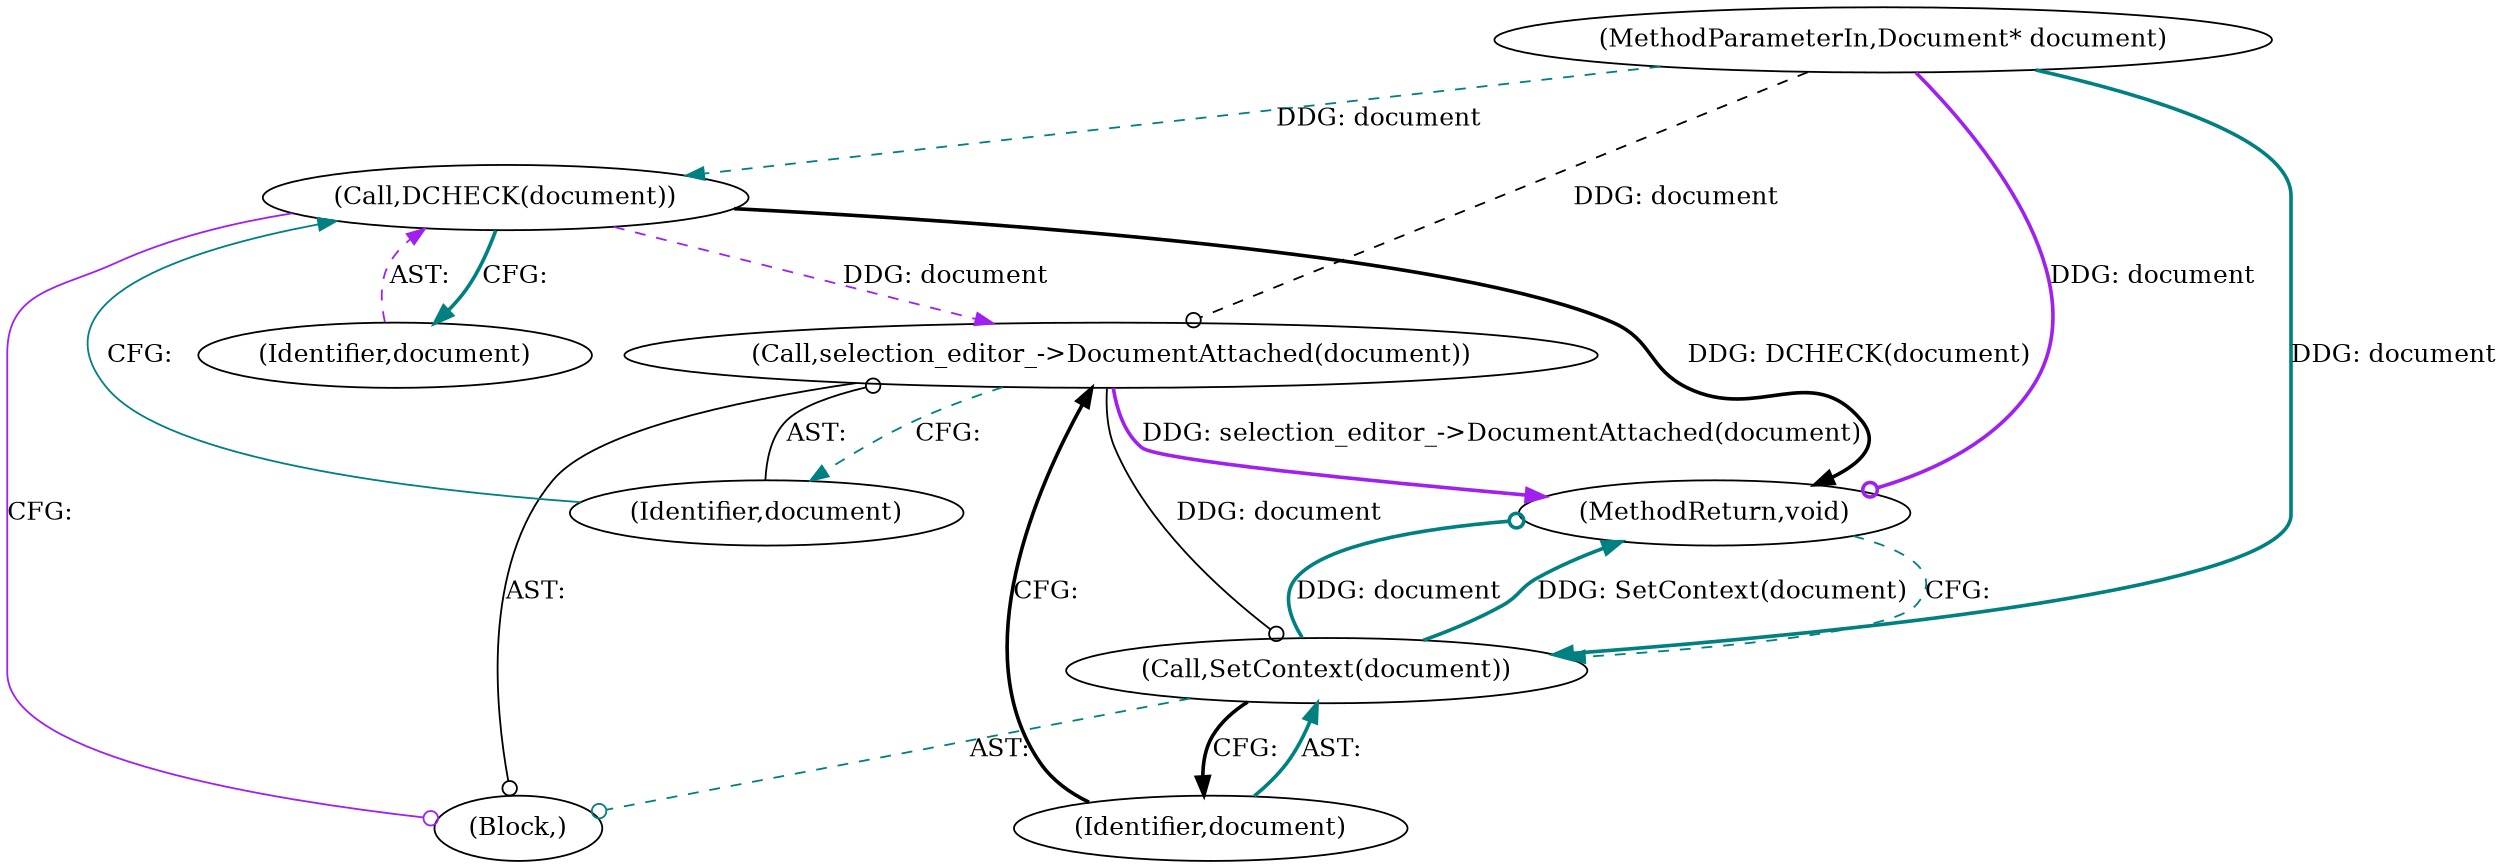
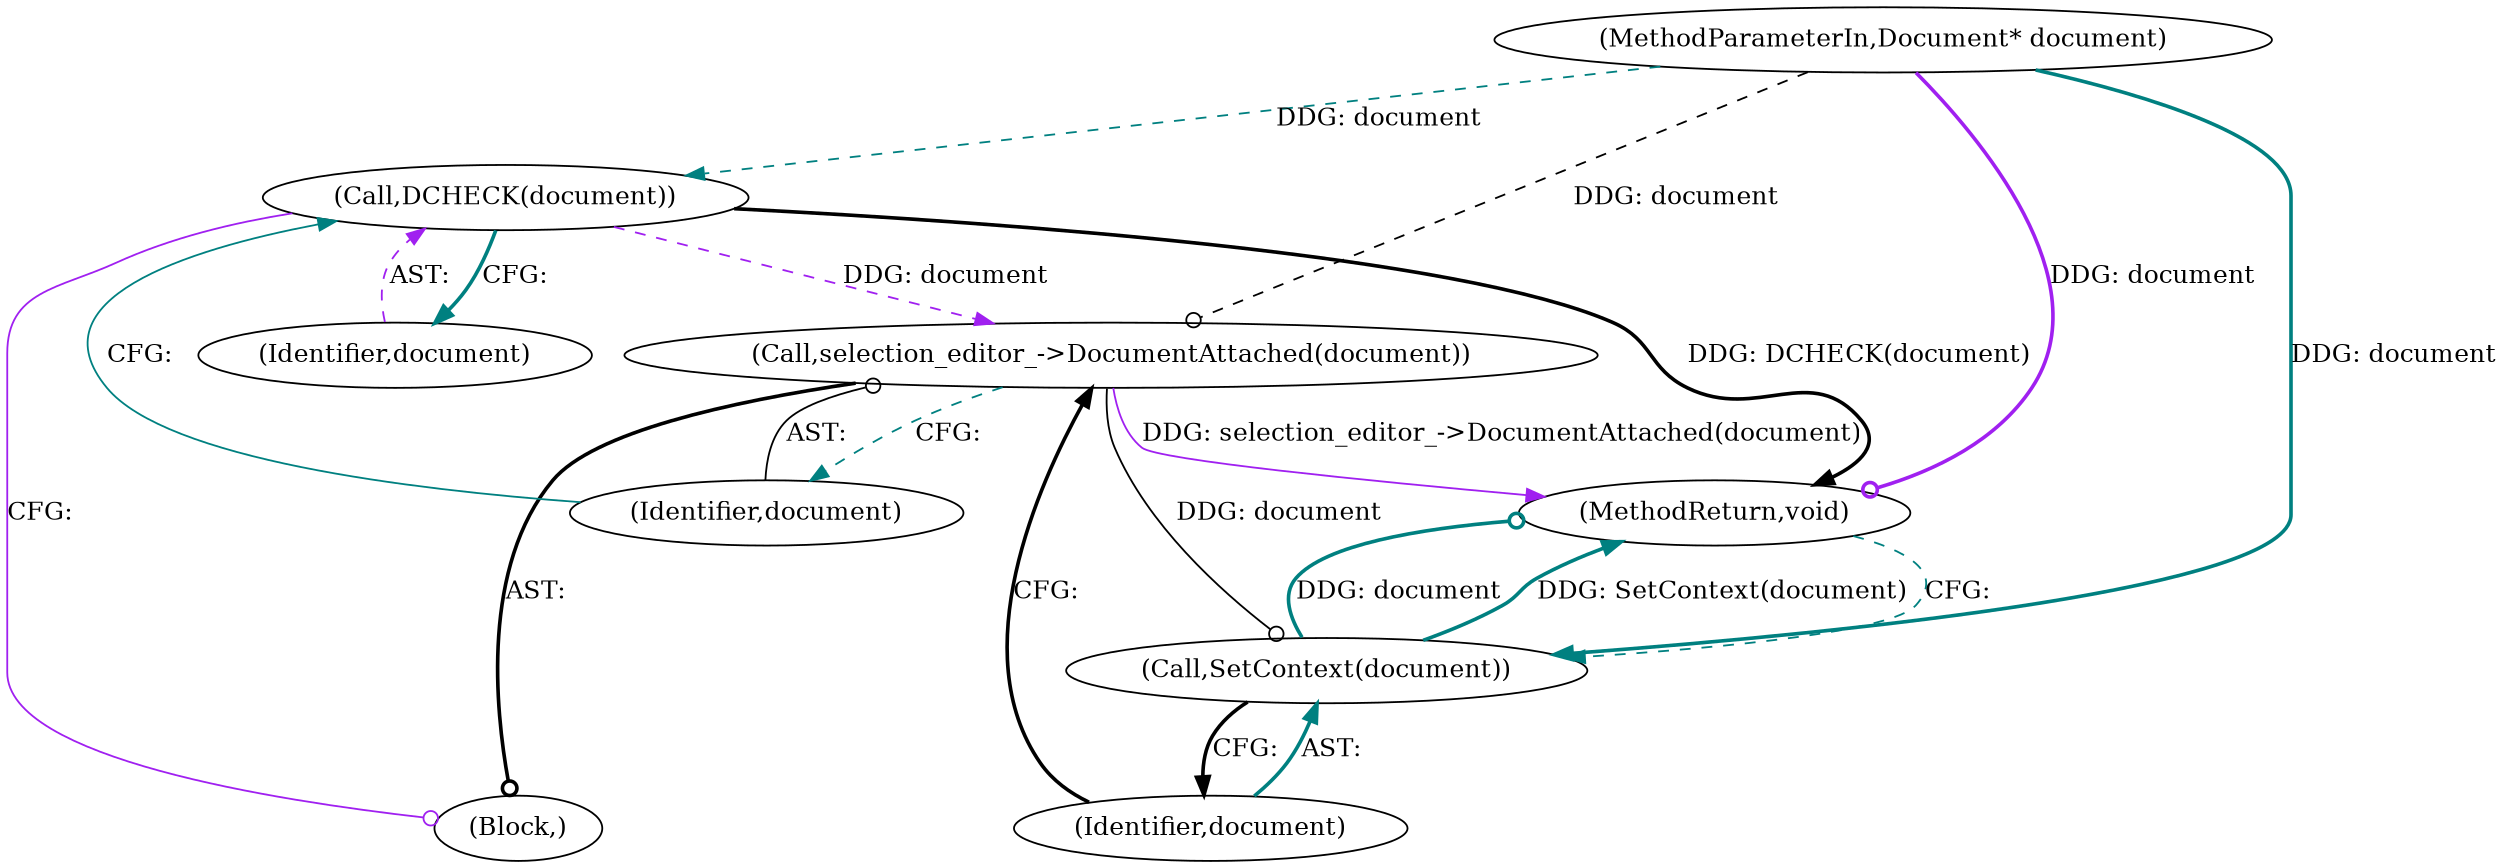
  digraph {
    edge [arrowhead=normal color=teal style=bold]
    n1 [label="(Call,DCHECK(document))"]
    n2 [label="(Call,selection_editor_->DocumentAttached(document))"]
    n3 [label="(Identifier,document)"]
    n4 [label="(MethodReturn,void)"]
    n5 [label="(Block,)"]
    n6 [label="(Call,SetContext(document))"]
    n7 [label="(Identifier,document)"]
    n8 [label="(MethodParameterIn,Document* document)"]
    n9 [label="(Identifier,document)"]
    n1 -> n2 [color=purple label="DDG: document" style=dashed]
    n1 -> n3 [label="CFG: "]
    n1 -> n4 [color=black label="DDG: DCHECK(document)"]
    n1 -> n5 [arrowhead=odot color=purple label="CFG: " style=solid]
-   n2 -> n4 [color=purple label="DDG: selection_editor_->DocumentAttached(document)"]
-   n2 -> n5 [arrowhead=odot color=black label="AST: " style=solid]
+   n2 -> n4 [color=purple label="DDG: selection_editor_->DocumentAttached(document)" style=solid]
+   n2 -> n5 [arrowhead=odot color=black label="AST: "]
    n2 -> n6 [arrowhead=odot color=black label="DDG: document" style=solid]
    n2 -> n7 [label="CFG: " style=dashed]
    n3 -> n1 [color=purple label="AST: " style=dashed]
    n4 -> n6 [label="CFG: " style=dashed]
    n6 -> n4 [arrowhead=odot label="DDG: document"]
    n6 -> n4 [label="DDG: SetContext(document)"]
-   n6 -> n5 [arrowhead=odot label="AST: " style=dashed]
    n6 -> n9 [color=black label="CFG: "]
    n7 -> n1 [label="CFG: " style=solid]
    n7 -> n2 [arrowhead=odot color=black label="AST: " style=solid]
    n8 -> n1 [label="DDG: document" style=dashed]
    n8 -> n2 [arrowhead=odot color=black label="DDG: document" style=dashed]
    n8 -> n4 [arrowhead=odot color=purple label="DDG: document"]
    n8 -> n6 [label="DDG: document"]
    n9 -> n2 [color=black label="CFG: "]
    n9 -> n6 [label="AST: "]
  }
